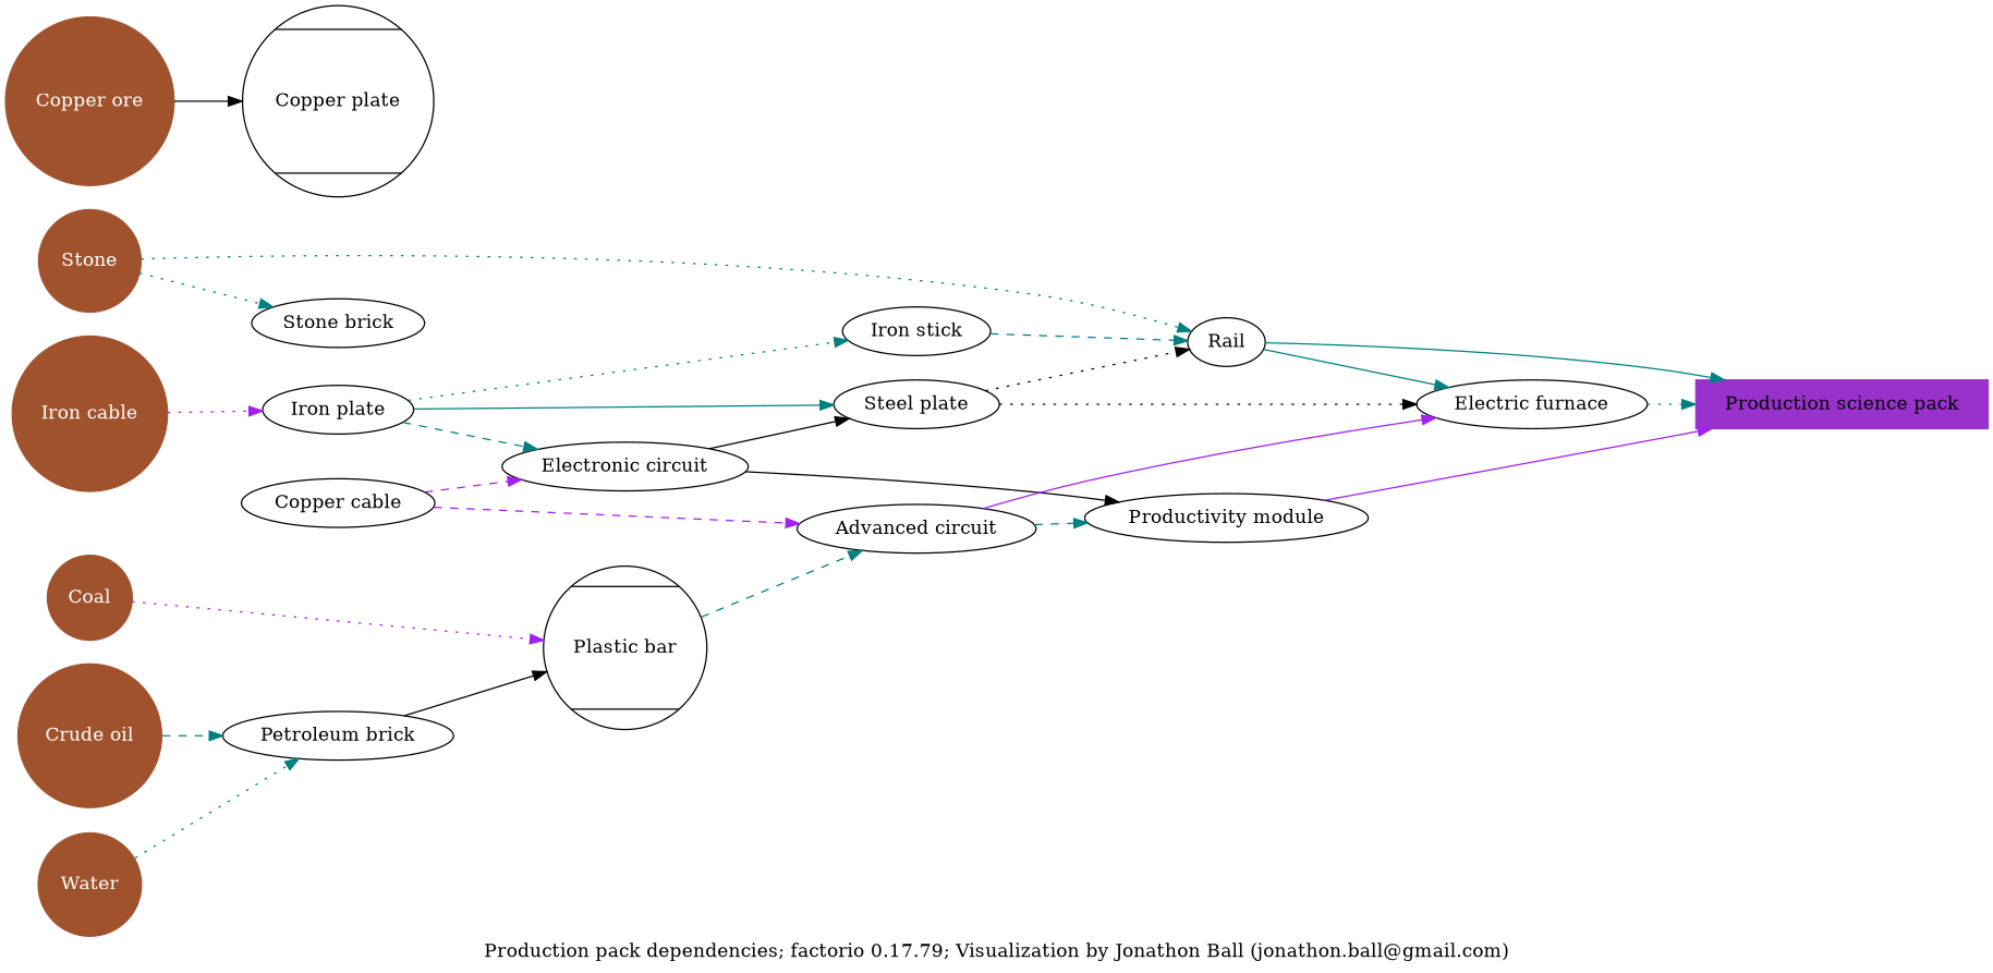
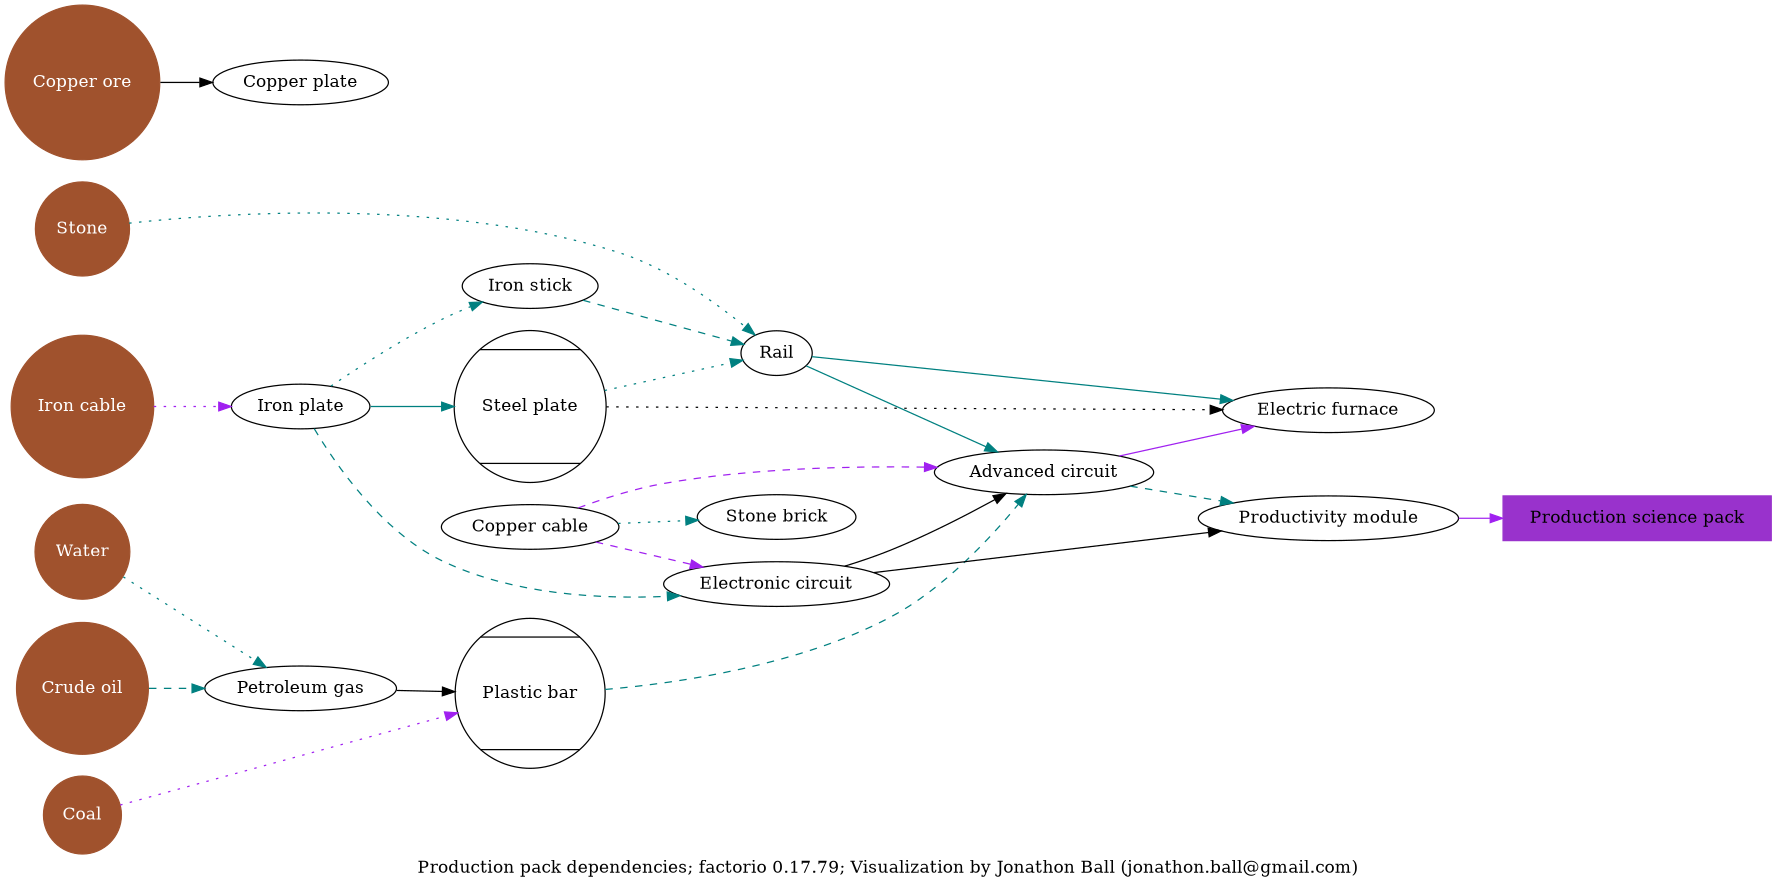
  digraph {
    label="Production pack dependencies; factorio 0.17.79; Visualization by Jonathon Ball (jonathon.ball@gmail.com)"
    rankdir=LR
    edge [color=teal style=dotted]
    "Crude oil" [color="#a0522d" fontcolor=white shape=Mcircle style=filled]
    Water [color="#a0522d" fontcolor=white shape=Mcircle style=filled]
-   "Petroleum gas" [label="Petroleum brick"]
+   "Petroleum gas"
    Coal [color="#a0522d" fontcolor=white shape=Mcircle style=filled]
    "Iron stick"
-   "Steel plate"
+   "Steel plate" [shape=Mcircle]
    "Iron plate"
    "Copper cable"
    "Plastic bar" [shape=Mcircle]
    "Electronic circuit"
    "Stone brick"
    "Advanced circuit"
    Rail
    "Electric furnace"
    "Productivity module"
    "Production science pack" [color="#9932CC" shape=box style=filled width=3]
    n17 [color="#a0522d" fontcolor=white label="Iron cable" shape=Mcircle style=filled]
    "Copper ore" [color="#a0522d" fontcolor=white shape=Mcircle style=filled]
    Stone [color="#a0522d" fontcolor=white shape=Mcircle style=filled]
-   "Copper plate" [shape=Mcircle]
+   "Copper plate"
    subgraph sub_1 {
      "Crude oil"
      Water
    }
    subgraph sub_2 {
      "Petroleum gas"
    }
    subgraph sub_3 {
      "Petroleum gas"
      Coal
    }
    subgraph sub_4 {
      "Iron stick"
      "Steel plate"
    }
    subgraph sub_5 {
      "Iron plate"
      "Copper cable"
    }
    subgraph sub_6 {
      "Copper cable"
      "Plastic bar"
      "Electronic circuit"
    }
    subgraph sub_7 {
      "Steel plate"
      "Stone brick"
      "Advanced circuit"
    }
    subgraph sub_8 {
      "Electronic circuit"
      "Advanced circuit"
    }
    subgraph sub_9 {
      Rail
      "Electric furnace"
      "Productivity module"
    }
    subgraph sub_10 {
      rank=max
      "Production science pack"
    }
    subgraph sub_11 {
      rank=min
      "Crude oil"
      Water
      Coal
      n17
      "Copper ore"
      Stone
    }
    "Crude oil" -> "Petroleum gas" [style=dashed]
    Water -> "Petroleum gas"
    "Petroleum gas" -> "Plastic bar" [color=black style=solid]
    Coal -> "Plastic bar" [color=purple]
    "Iron stick" -> Rail [style=dashed]
-   "Steel plate" -> Rail [color=black]
+   "Steel plate" -> Rail
    "Steel plate" -> "Electric furnace" [color=black]
    "Iron plate" -> "Iron stick"
    "Iron plate" -> "Steel plate" [style=solid]
    "Iron plate" -> "Electronic circuit" [style=dashed]
    "Copper cable" -> "Electronic circuit" [color=purple style=dashed]
    "Copper cable" -> "Advanced circuit" [color=purple style=dashed]
    "Plastic bar" -> "Advanced circuit" [style=dashed]
-   "Electronic circuit" -> "Steel plate" [color=black style=solid]
+   "Electronic circuit" -> "Advanced circuit" [color=black style=solid]
    "Electronic circuit" -> "Productivity module" [color=black style=solid]
    "Advanced circuit" -> "Electric furnace" [color=purple style=solid]
    "Advanced circuit" -> "Productivity module" [style=dashed]
    Rail -> "Electric furnace" [style=solid]
-   Rail -> "Production science pack" [style=solid]
-   "Electric furnace" -> "Production science pack"
+   Rail -> "Advanced circuit" [style=solid]
    "Productivity module" -> "Production science pack" [color=purple style=solid]
    n17 -> "Iron plate" [color=purple]
    "Copper ore" -> "Copper plate" [color=black style=solid]
-   Stone -> "Stone brick"
+   "Copper cable" -> "Stone brick"
    Stone -> Rail
  }
